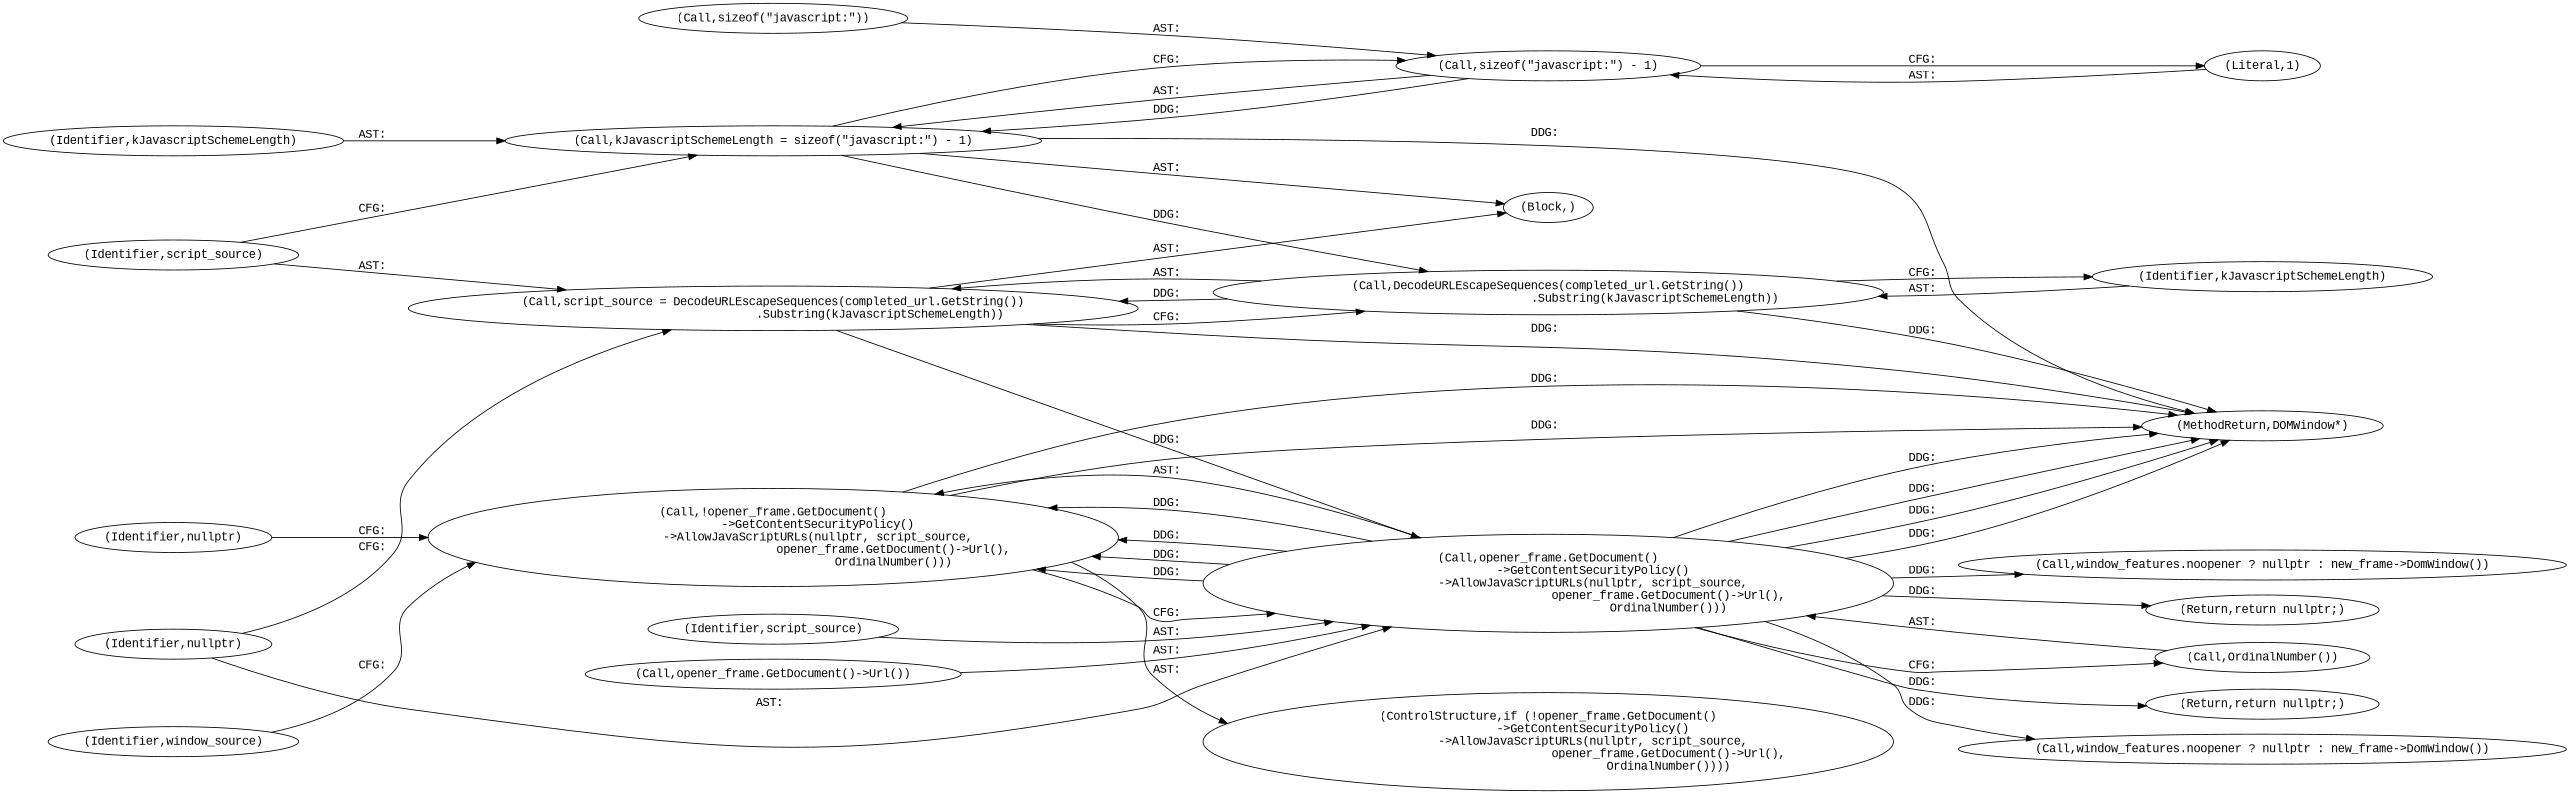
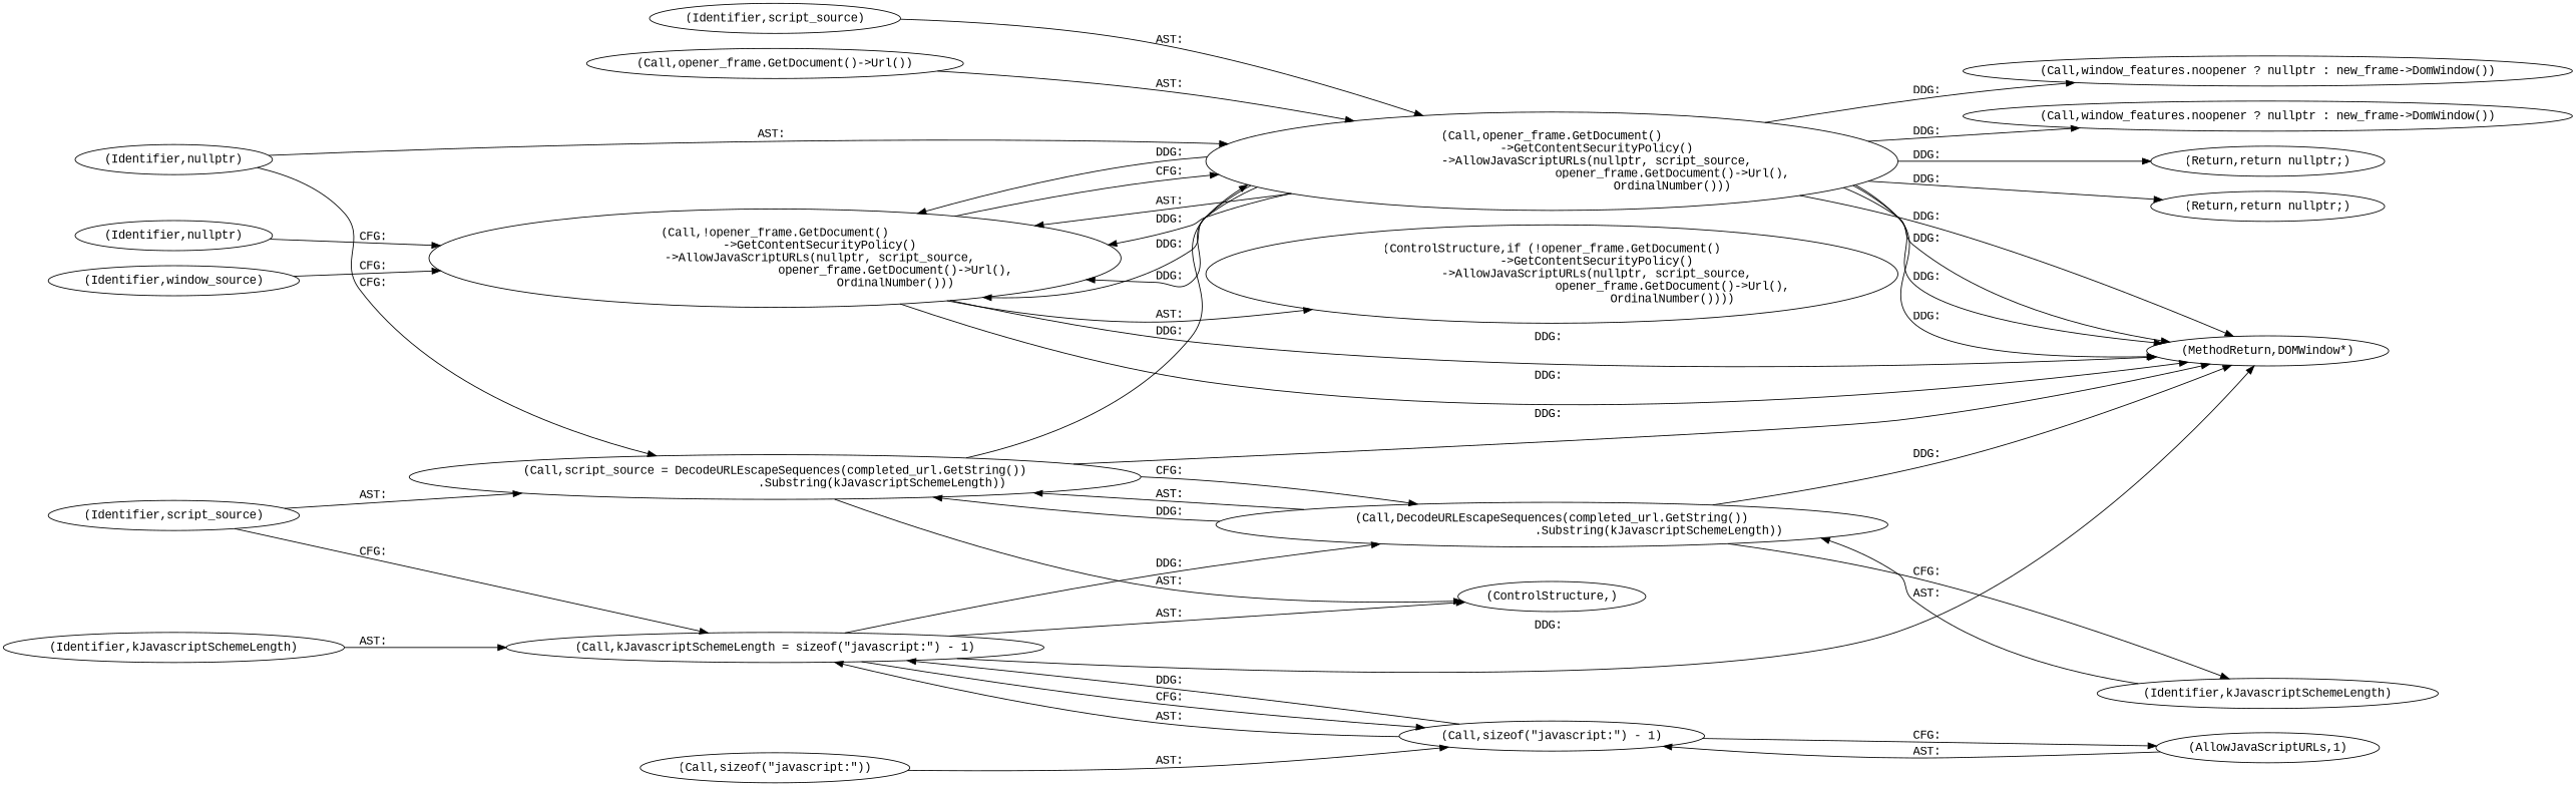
  digraph {
    fontname="Liberation Mono"
    rankdir=LR
    node [fontname="Liberation Mono"]
    edge [fontname="Liberation Mono"]
    n1 [label="(Call,!opener_frame.GetDocument()\n             ->GetContentSecurityPolicy()\n             ->AllowJavaScriptURLs(nullptr, script_source,\n                                   opener_frame.GetDocument()->Url(),\n                                   OrdinalNumber()))"]
    n2 [label="(Call,opener_frame.GetDocument()\n             ->GetContentSecurityPolicy()\n             ->AllowJavaScriptURLs(nullptr, script_source,\n                                   opener_frame.GetDocument()->Url(),\n                                   OrdinalNumber()))"]
    n3 [label="(MethodReturn,DOMWindow*)"]
    n4 [label="(ControlStructure,if (!opener_frame.GetDocument()\n             ->GetContentSecurityPolicy()\n             ->AllowJavaScriptURLs(nullptr, script_source,\n                                   opener_frame.GetDocument()->Url(),\n                                   OrdinalNumber())))"]
    n5 [label="(Call,window_features.noopener ? nullptr : new_frame->DomWindow())"]
    n6 [label="(Return,return nullptr;)"]
-   n7 [label="(Call,OrdinalNumber())"]
    n8 [label="(Return,return nullptr;)"]
    n9 [label="(Call,window_features.noopener ? nullptr : new_frame->DomWindow())"]
    n10 [label="(Call,script_source = DecodeURLEscapeSequences(completed_url.GetString())\n                               .Substring(kJavascriptSchemeLength))"]
    n11 [label="(Call,DecodeURLEscapeSequences(completed_url.GetString())\n                               .Substring(kJavascriptSchemeLength))"]
-   n12 [label="(Block,)"]
+   n12 [label="(ControlStructure,)"]
    n13 [label="(Identifier,kJavascriptSchemeLength)"]
    n14 [label="(Call,kJavascriptSchemeLength = sizeof(\"javascript:\") - 1)"]
    n15 [label="(Call,sizeof(\"javascript:\") - 1)"]
-   n16 [label="(Literal,1)"]
+   n16 [label="(AllowJavaScriptURLs,1)"]
    n17 [label="(Call,sizeof(\"javascript:\"))"]
    n18 [label="(Identifier,script_source)"]
    n19 [label="(Identifier,nullptr)"]
    n20 [label="(Identifier,window_source)"]
    n21 [label="(Call,opener_frame.GetDocument()->Url())"]
    n22 [label="(Identifier,nullptr)"]
    n23 [label="(Identifier,kJavascriptSchemeLength)"]
    n24 [label="(Identifier,script_source)"]
    n1 -> n2 [label="CFG: "]
    n1 -> n3 [label="DDG: "]
    n1 -> n3 [label="DDG: "]
    n1 -> n4 [label="AST: "]
    n2 -> n1 [label="AST: "]
    n2 -> n1 [label="DDG: "]
    n2 -> n1 [label="DDG: "]
    n2 -> n1 [label="DDG: "]
    n2 -> n1 [label="DDG: "]
    n2 -> n3 [label="DDG: "]
    n2 -> n3 [label="DDG: "]
    n2 -> n3 [label="DDG: "]
    n2 -> n3 [label="DDG: "]
    n2 -> n5 [label="DDG: "]
    n2 -> n6 [label="DDG: "]
-   n2 -> n7 [label="CFG: "]
    n2 -> n8 [label="DDG: "]
    n2 -> n9 [label="DDG: "]
-   n7 -> n2 [label="AST: "]
    n10 -> n2 [label="DDG: "]
    n10 -> n3 [label="DDG: "]
    n10 -> n11 [label="CFG: "]
    n10 -> n12 [label="AST: "]
    n11 -> n3 [label="DDG: "]
    n11 -> n10 [label="AST: "]
    n11 -> n10 [label="DDG: "]
    n11 -> n13 [label="CFG: "]
    n13 -> n11 [label="AST: "]
    n14 -> n3 [label="DDG: "]
    n14 -> n11 [label="DDG: "]
    n14 -> n12 [label="AST: "]
    n14 -> n15 [label="CFG: "]
    n15 -> n14 [label="AST: "]
    n15 -> n14 [label="DDG: "]
    n15 -> n16 [label="CFG: "]
    n16 -> n15 [label="AST: "]
    n17 -> n15 [label="AST: "]
    n18 -> n2 [label="AST: "]
    n19 -> n1 [label="CFG: "]
    n20 -> n1 [label="CFG: "]
    n21 -> n2 [label="AST: "]
    n22 -> n2 [label="AST: "]
    n22 -> n10 [label="CFG: "]
    n23 -> n14 [label="AST: "]
    n24 -> n10 [label="AST: "]
    n24 -> n14 [label="CFG: "]
  }
